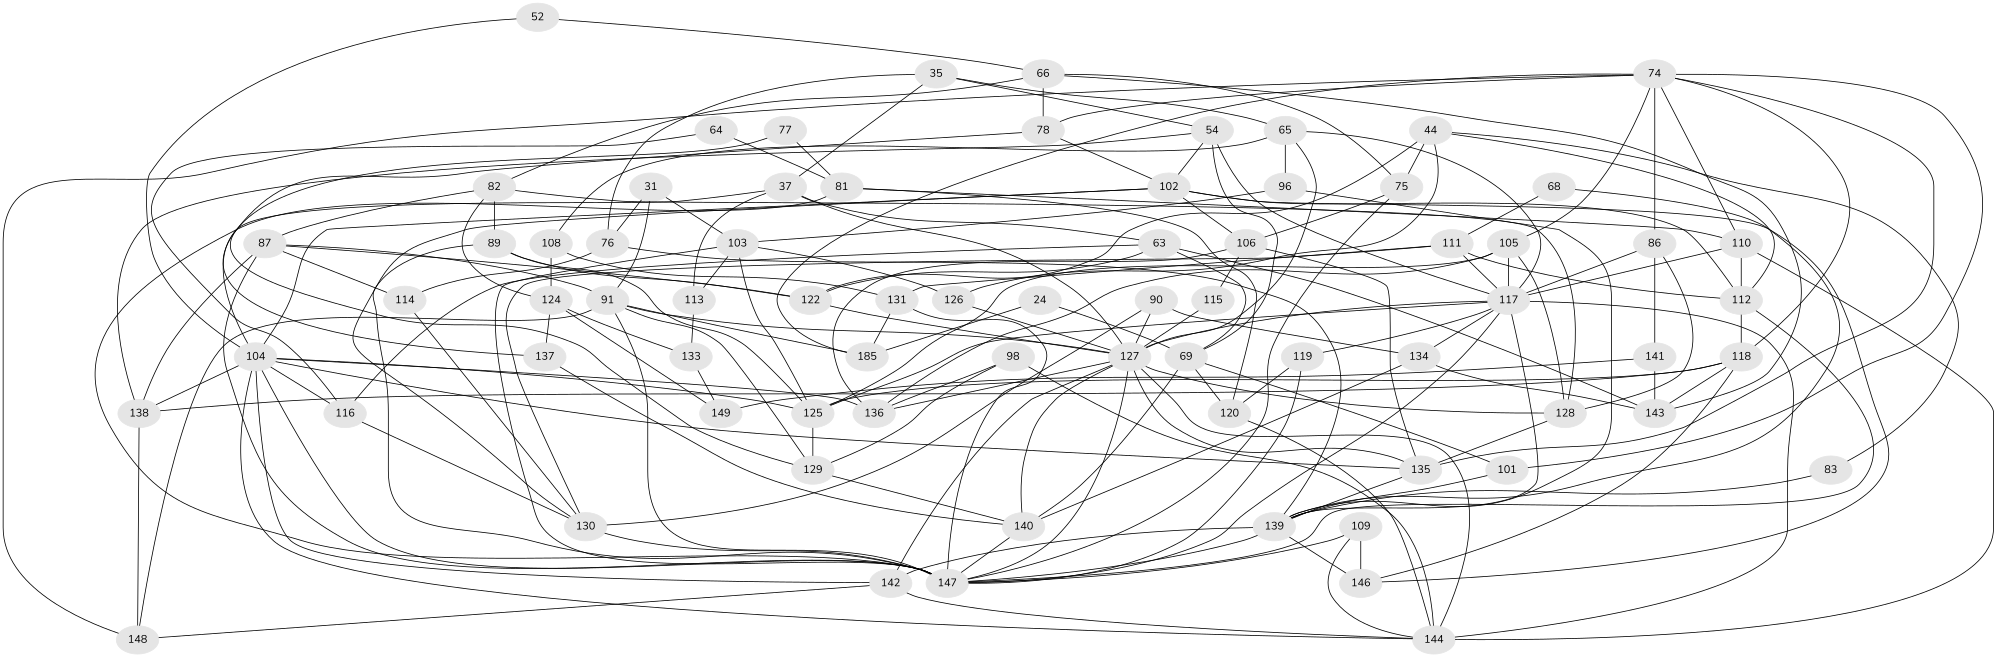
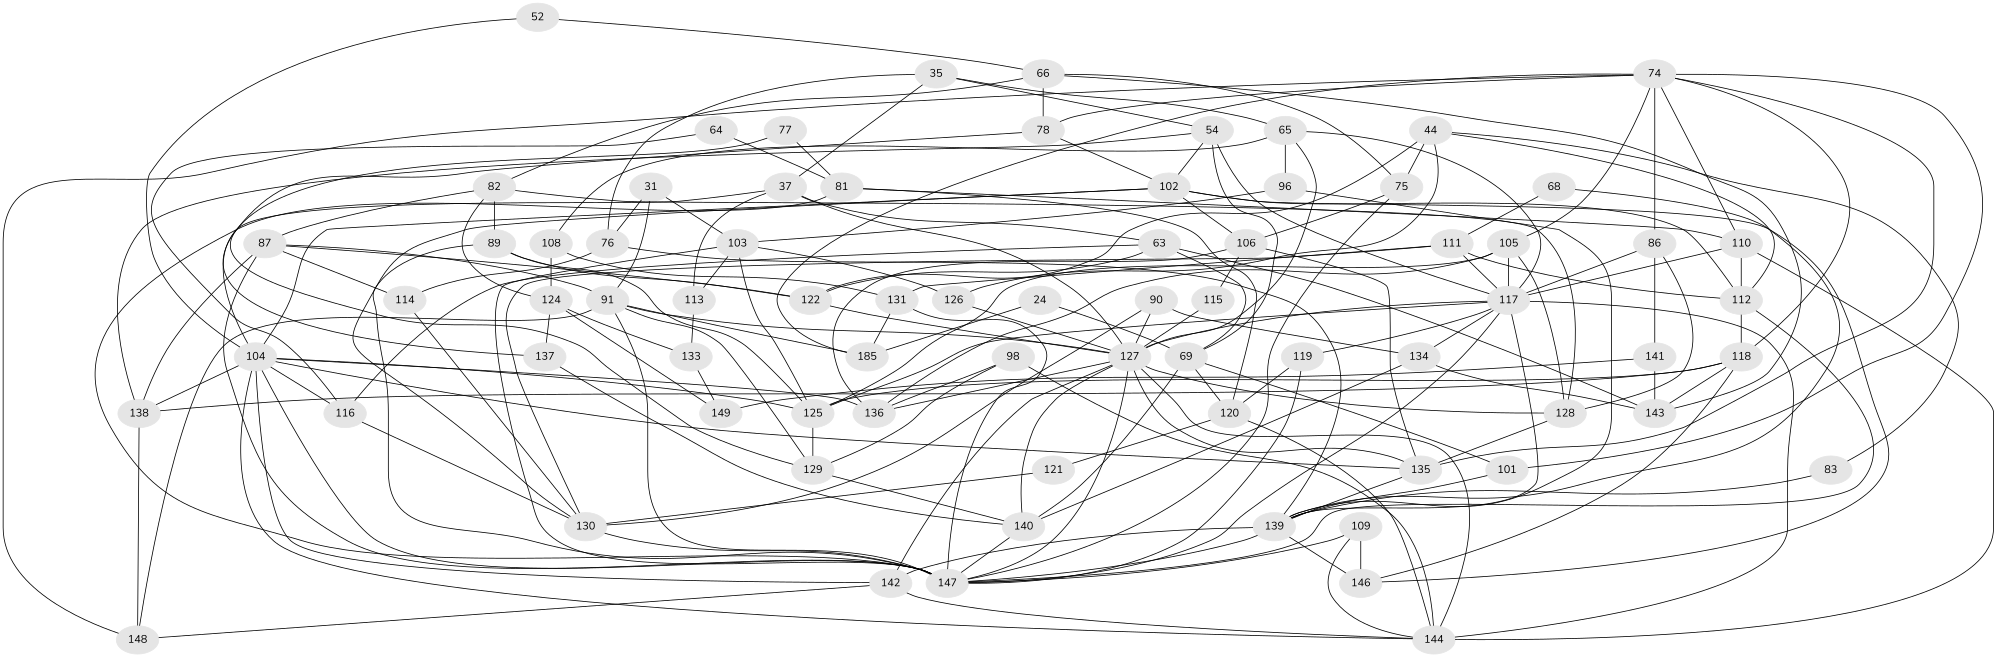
  graph {
    fontname=Nunito
    node [color=gray90 fontname=Nunito style=filled]
    edge [fontname=Nunito]
    69 [super="+42+29"]
    101
    120 [super="+58"]
    140 [super="+84"]
    24
    n6 [label=185]
    31 [super="+9"]
    76
    91 [super="+67"]
    103
    139 [super="+20+61+7+57"]
    114 [super="+49"]
    127 [super="+36+107"]
    148 [super="+55"]
    147 [super="+34+27+53+123"]
    129
    113
    126
    125 [super="+19"]
    35
    37
    54 [super="+45"]
    65
    63 [super="+1"]
    104 [super="+14+46+80+72"]
    102 [super="+56"]
    117 [super="+93+100"]
    138
    96
    108
    122 [super="+13+85"]
    116
    143
    135 [super="+11+41"]
    136 [super="+47"]
    144 [super="+17+88"]
    142 [super="+132+99"]
    133
    128 [super="+33"]
    44
    75
    83
    112 [super="+70"]
    106
    118 [super="+94"]
    52
    66
    78
    82
    130 [super="+26+8"]
    146
    134
    119
    64
    81
    110 [super="+39"]
    124
    131
    137 [super="+22"]
    87 [super="+79"]
    89 [super="+30+40"]
    68
    111
+   121
    74 [super="+51+60"]
    86 [super="+43"]
    105 [super="+71"]
    141
    115
    77
    149
    90
    98
    109
    69 -- 101
    69 -- 120
    69 -- 140 [weight=2]
    101 -- 139 [weight=2]
    120 -- 144
+   120 -- 121
    140 -- 147 [weight=2]
    24 -- 69
    24 -- n6
    31 -- 76
    31 -- 91
    31 -- 103
    76 -- 139
    76 -- 114 [weight=2]
    91 -- n6
    91 -- 127
    91 -- 148
    91 -- 147 [weight=3]
    91 -- 129
    103 -- 147 [weight=2]
    103 -- 113
    103 -- 126
    103 -- 125 [weight=2]
    139 -- 147
    139 -- 142 [weight=2]
    139 -- 146
    114 -- 130
    127 -- 140
    127 -- 147 [weight=2]
    127 -- 135 [weight=2]
    127 -- 136
    127 -- 144 [weight=3]
    127 -- 142
    127 -- 128
    129 -- 140
    113 -- 133
    126 -- 127
    125 -- 129
    35 -- 76
    35 -- 37
    35 -- 54
    35 -- 65
    37 -- 127
    37 -- 113
    37 -- 63
    37 -- 104
    54 -- 69 [weight=2]
    54 -- 102
    54 -- 117 [weight=2]
    54 -- 138
    65 -- 127
    65 -- 117
    65 -- 96
    65 -- 108
    63 -- 69
    63 -- 122
    63 -- 116
    63 -- 143
    104 -- 147 [weight=2]
    104 -- 125
    104 -- 138
    104 -- 116
    104 -- 135 [weight=2]
    104 -- 136
    104 -- 144
    104 -- 142
    102 -- 104
    102 -- 112
    102 -- 106 [weight=2]
    102 -- 130
    102 -- 146
    117 -- 139
    117 -- 127
    117 -- 147
    117 -- 125
    117 -- 144 [weight=2]
    117 -- 134
    117 -- 119
    138 -- 148
    96 -- 103
    96 -- 139
    108 -- 124
    108 -- 131
    122 -- 127 [weight=2]
    116 -- 130 [weight=2]
    135 -- 139
    142 -- 148
    142 -- 144 [weight=3]
    133 -- 149
    128 -- 135 [weight=3]
    44 -- 126
    44 -- 122 [weight=2]
    44 -- 75
    44 -- 83
    44 -- 112
    75 -- 147
    75 -- 106
    83 -- 139 [weight=2]
    112 -- 147
    112 -- 118
    106 -- 135
    106 -- 136
    106 -- 115
    118 -- 125 [weight=2]
    118 -- 138
    118 -- 143
    118 -- 146
    52 -- 104
    52 -- 66
    66 -- 143
    66 -- 75
    66 -- 78
    66 -- 82
    78 -- 102
    78 -- 137
    82 -- 128
    82 -- 124
    82 -- 87
    82 -- 89
    130 -- 147 [weight=2]
    134 -- 140
    134 -- 143
    119 -- 120
    119 -- 147
    64 -- 116
    64 -- 81
    81 -- 120
    81 -- 147
    81 -- 110
    110 -- 117
    110 -- 144
    110 -- 112
    124 -- 133
    124 -- 137
    124 -- 149
    131 -- n6
    131 -- 147
    137 -- 140
    87 -- 91 [weight=2]
    87 -- 114 [weight=2]
    87 -- 147
    87 -- 138
    87 -- 122
    89 -- 147 [weight=3]
    89 -- 125
    89 -- 122
    68 -- 139
    68 -- 111
    111 -- 117 [weight=2]
    111 -- 112
    111 -- 130
    111 -- 131
+   121 -- 130 [weight=2]
    74 -- 101
    74 -- n6
    74 -- 148
    74 -- 135
    74 -- 118
    74 -- 78
    74 -- 110
    74 -- 86
    74 -- 105
    86 -- 117 [weight=2]
    86 -- 128
    86 -- 141
    105 -- 125
    105 -- 117
    105 -- 136
    105 -- 128
    141 -- 143
    141 -- 149
    115 -- 127
    77 -- 129
    77 -- 81
    90 -- 127 [weight=2]
    90 -- 130
    90 -- 134
    98 -- 129
    98 -- 136
    98 -- 144
    109 -- 147
    109 -- 144
    109 -- 146
  }
